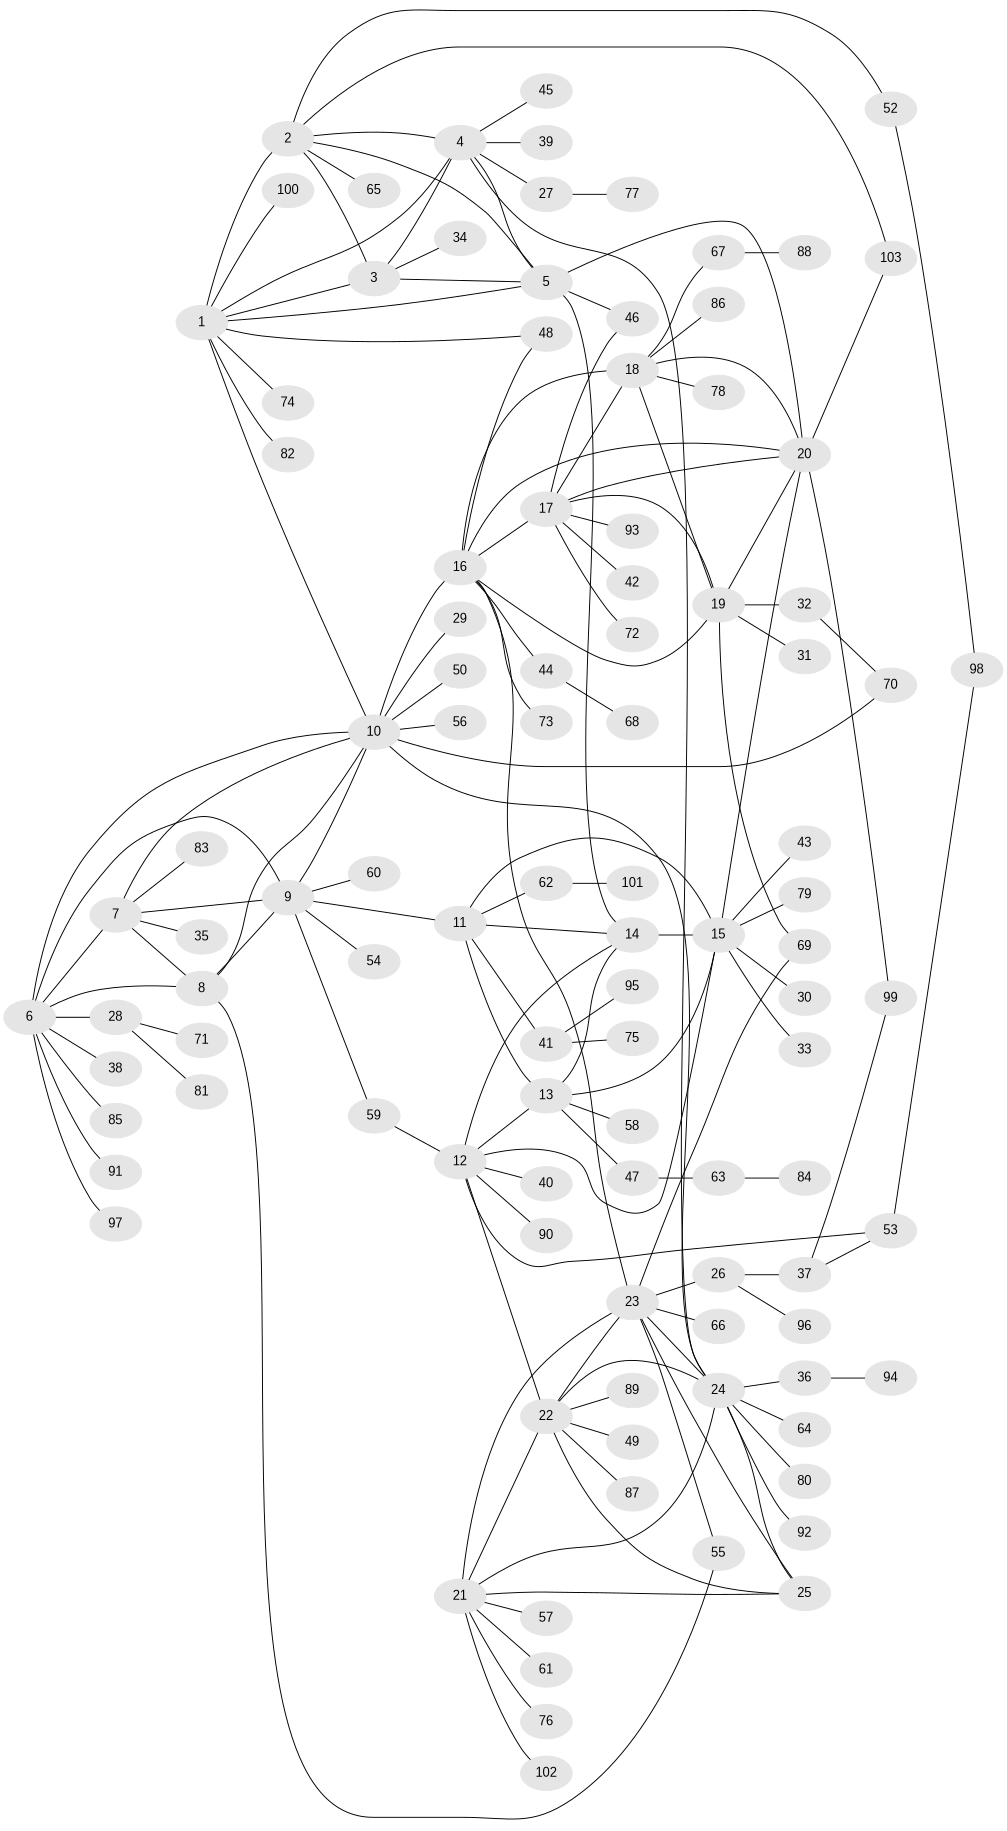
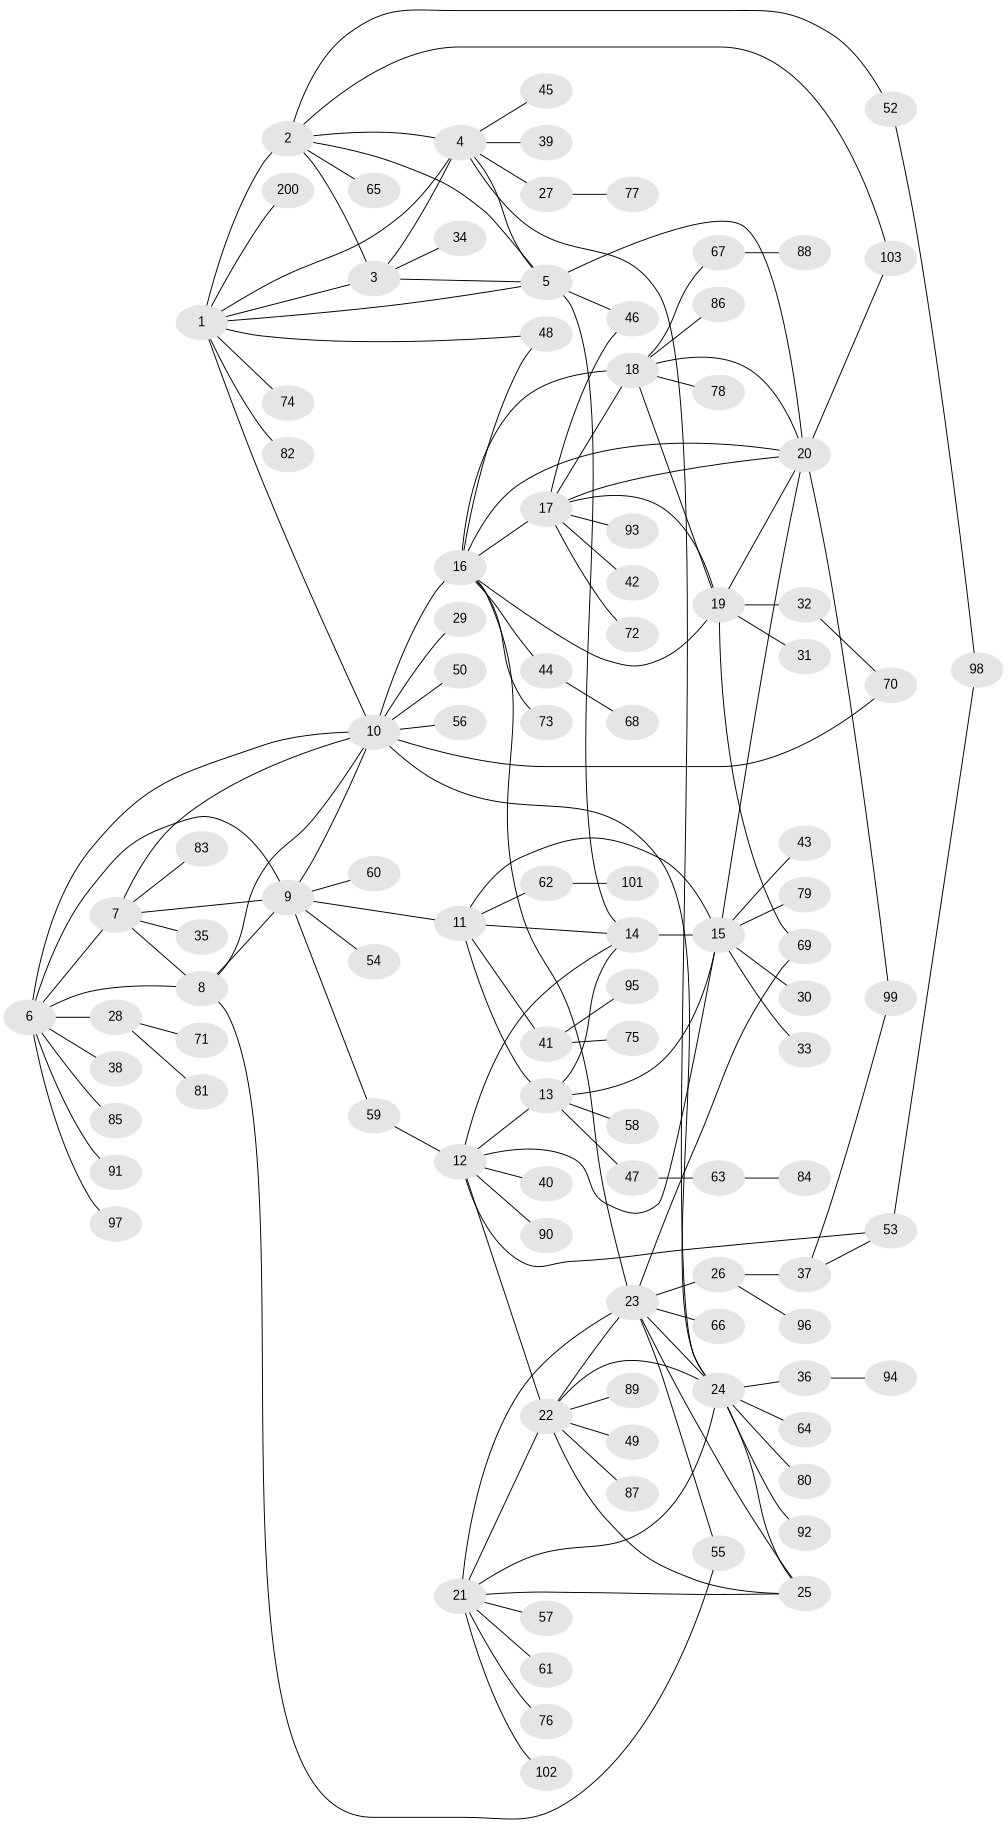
  graph {
    fontname="Liberation Sans"
    rankdir=LR
    node [color=gray90 fontname="Liberation Sans" style=filled]
    edge [fontname="Liberation Sans"]
    1
    2
    3
    4
    5
    10
    48
    74
    82
-   100
+   100 [label=200]
    52
    65
    103
    34
    24
    27
    39
    45
    14
    20
    46
    16
    29
    50
    56
    70
    98
    25
    36
    64
    80
    92
    77
    15
    99
    6
    7
    8
    9
    28
    38
    85
    91
    97
    35
    83
    55
    11
    54
    59
    60
    71
    81
    13
    41
    62
    12
    17
    18
    19
    23
    44
    73
    22
    40
    53
    90
    47
    58
    30
    33
    43
    79
    75
    95
    101
    49
    87
    89
    63
    42
    72
    93
    67
    78
    86
    31
    32
    69
    26
    66
    68
    88
    21
    57
    61
    76
    102
    37
    96
    94
    84
    1 -- 2
    1 -- 3
    1 -- 4
    1 -- 5
    1 -- 10
    1 -- 48
    1 -- 74
    1 -- 82
    1 -- 100
    2 -- 3
    2 -- 4
    2 -- 5
    2 -- 52
    2 -- 65
    2 -- 103
    3 -- 4
    3 -- 5
    3 -- 34
    4 -- 5
    4 -- 24
    4 -- 27
    4 -- 39
    4 -- 45
    5 -- 14
    5 -- 20
    5 -- 46
    10 -- 24
    10 -- 16
    10 -- 29
    10 -- 50
    10 -- 56
    10 -- 70
    52 -- 98
    24 -- 25
    24 -- 36
    24 -- 64
    24 -- 80
    24 -- 92
    27 -- 77
    14 -- 15
    20 -- 103
    20 -- 99
    16 -- 48
    16 -- 20
    16 -- 17
    16 -- 18
    16 -- 19
    16 -- 23
    16 -- 44
    16 -- 73
    36 -- 94
    15 -- 20
    15 -- 30
    15 -- 33
    15 -- 43
    15 -- 79
    6 -- 10
    6 -- 7
    6 -- 8
    6 -- 9
    6 -- 28
    6 -- 38
    6 -- 85
    6 -- 91
    6 -- 97
    7 -- 10
    7 -- 8
    7 -- 9
    7 -- 35
    7 -- 83
    8 -- 10
    8 -- 9
    8 -- 55
    9 -- 10
    9 -- 11
    9 -- 54
    9 -- 59
    9 -- 60
    28 -- 71
    28 -- 81
    11 -- 14
    11 -- 15
    11 -- 13
    11 -- 41
    11 -- 62
    59 -- 12
    13 -- 14
    13 -- 15
    13 -- 47
    13 -- 58
    41 -- 75
    41 -- 95
    62 -- 101
    12 -- 14
    12 -- 15
    12 -- 13
    12 -- 22
    12 -- 40
    12 -- 53
    12 -- 90
    17 -- 20
    17 -- 46
    17 -- 18
    17 -- 19
    17 -- 42
    17 -- 72
    17 -- 93
    18 -- 20
    18 -- 19
    18 -- 67
    18 -- 78
    18 -- 86
    19 -- 20
    19 -- 31
    19 -- 32
    19 -- 69
    23 -- 24
    23 -- 25
    23 -- 55
    23 -- 69
    23 -- 26
    23 -- 66
    44 -- 68
    22 -- 24
    22 -- 25
    22 -- 23
    22 -- 49
    22 -- 87
    22 -- 89
    53 -- 98
    47 -- 63
    63 -- 84
    67 -- 88
    32 -- 70
    26 -- 37
    26 -- 96
    21 -- 24
    21 -- 25
    21 -- 23
    21 -- 22
    21 -- 57
    21 -- 61
    21 -- 76
    21 -- 102
    37 -- 99
    37 -- 53
  }
